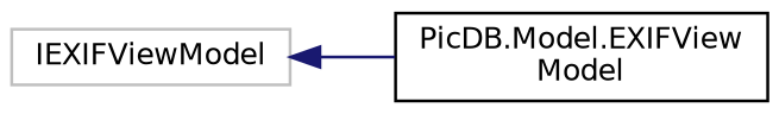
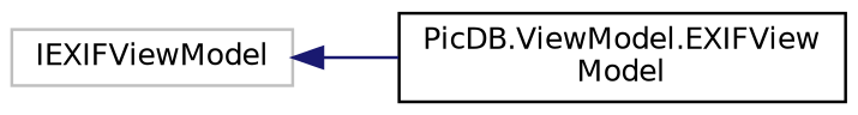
  digraph {
    rankdir=LR
    node [fillcolor=white fontname=Helvetica fontsize=10 shape=record style=filled]
    n1 [color=grey75 height=0.2 label=IEXIFViewModel width=0.4]
-   n2 [color=black height=0.2 label="PicDB.Model.EXIFView\lModel" width=0.4]
+   n2 [color=black height=0.2 label="PicDB.ViewModel.EXIFView\lModel" width=0.4]
    n1 -> n2 [color=midnightblue dir=back fontname=Helvetica fontsize=10 labelfontname=Helvetica labelfontsize=10 style=solid]
  }
